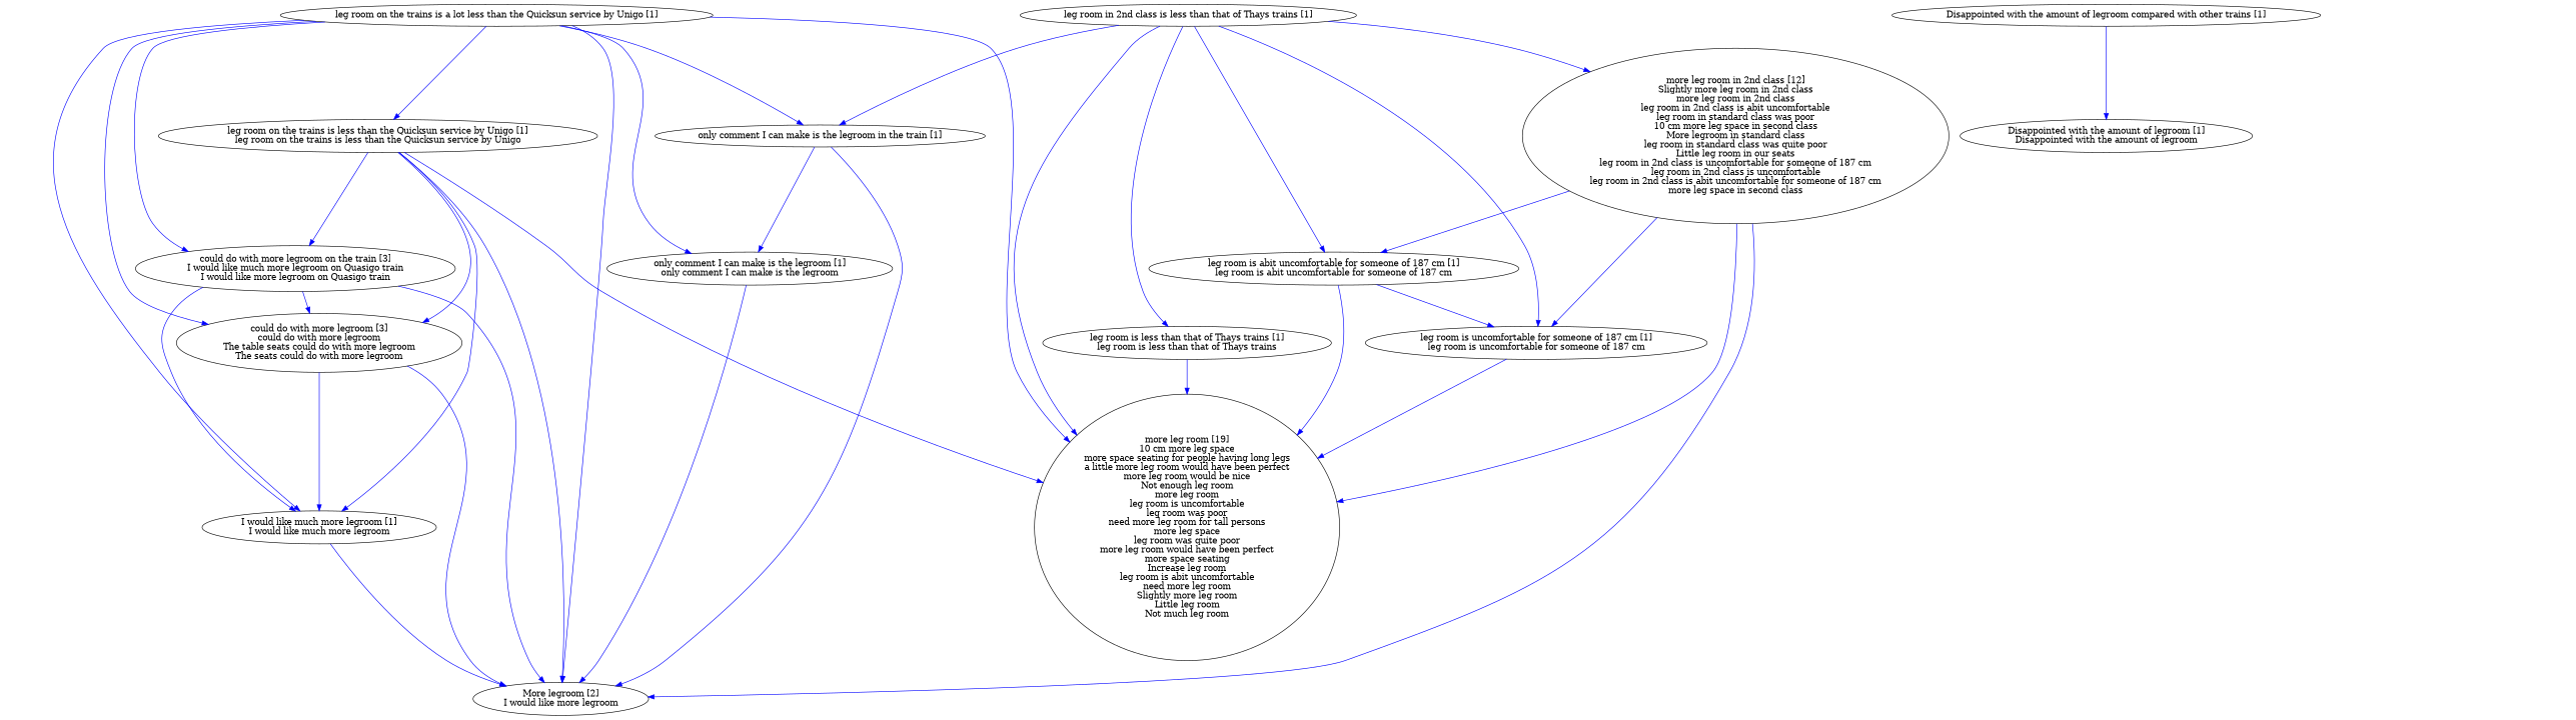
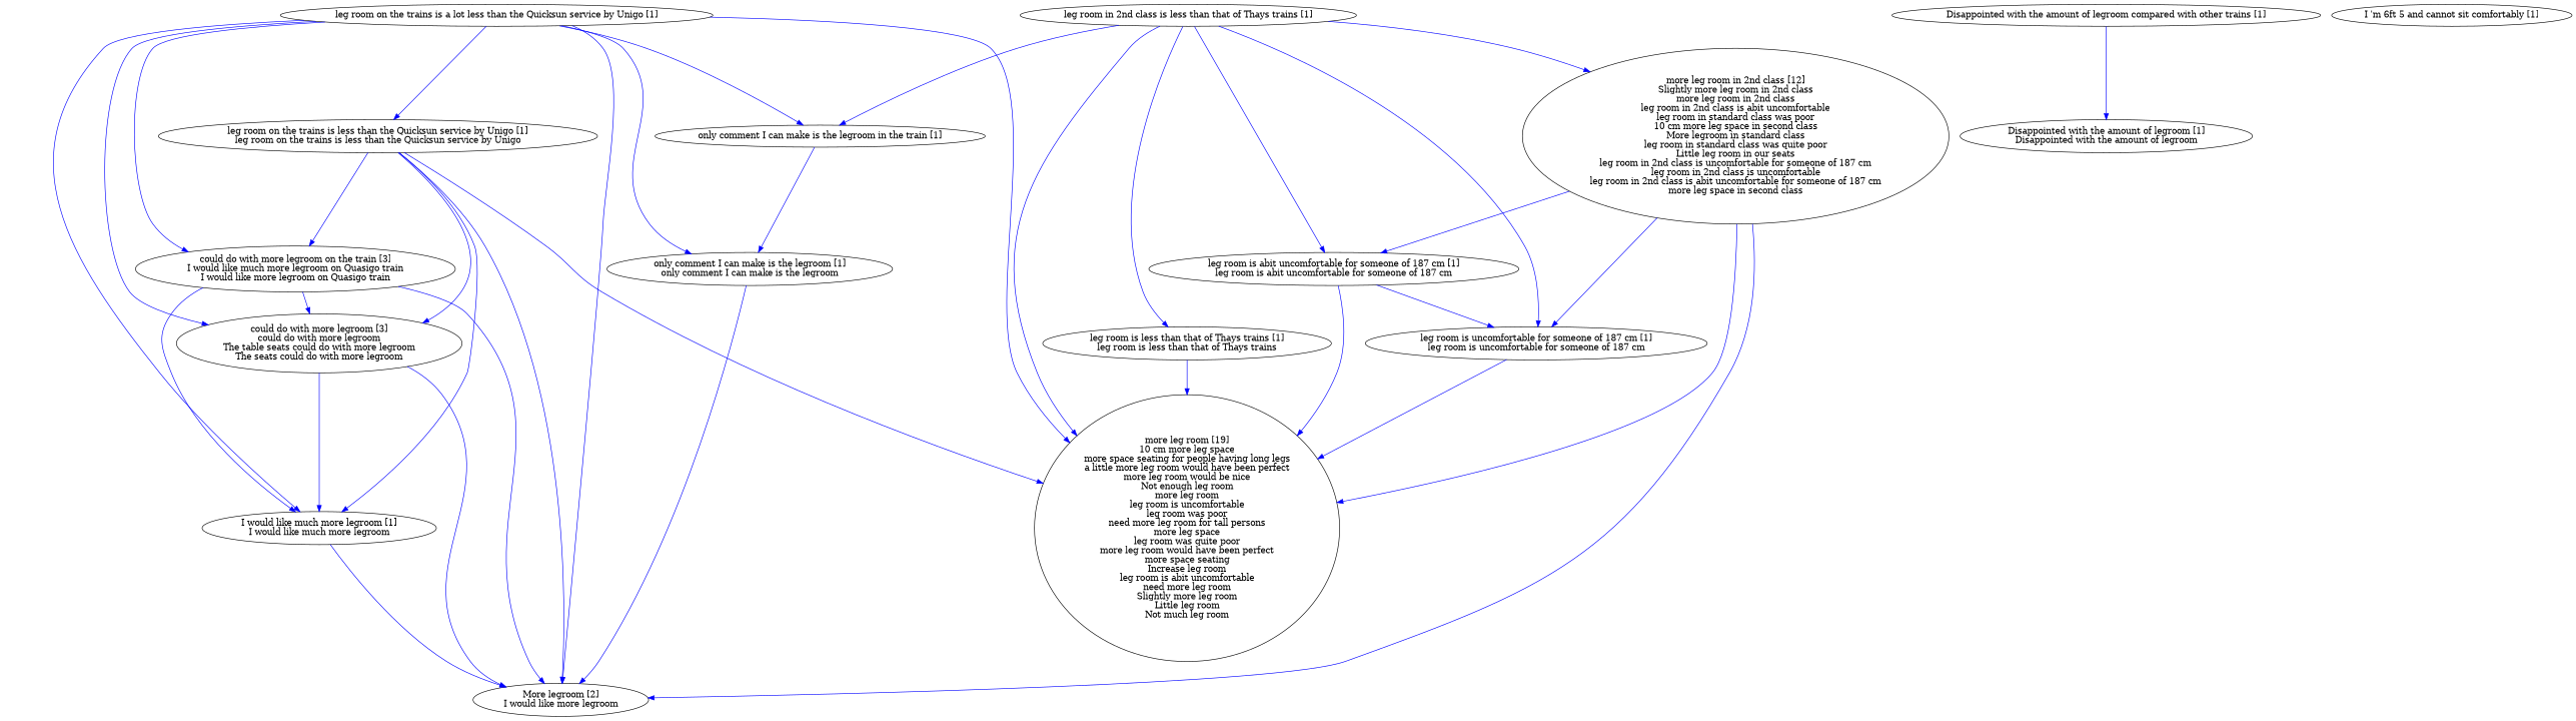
  digraph {
    edge [color=blue]
    "could do with more legroom [3]\ncould do with more legroom\nThe table seats could do with more legroom\nThe seats could do with more legroom"
    "More legroom [2]\nI would like more legroom"
    "I would like much more legroom [1]\nI would like much more legroom"
    "more leg room in 2nd class [12]\nSlightly more leg room in 2nd class\nmore leg room in 2nd class\nleg room in 2nd class is abit uncomfortable\nleg room in standard class was poor\n10 cm more leg space in second class\nMore legroom in standard class\nleg room in standard class was quite poor\nLittle leg room in our seats\nleg room in 2nd class is uncomfortable for someone of 187 cm\nleg room in 2nd class is uncomfortable\nleg room in 2nd class is abit uncomfortable for someone of 187 cm\nmore leg space in second class"
    "more leg room [19]\n10 cm more leg space\nmore space seating for people having long legs\na little more leg room would have been perfect\nmore leg room would be nice\nNot enough leg room\nmore leg room\nleg room is uncomfortable\nleg room was poor\nneed more leg room for tall persons\nmore leg space\nleg room was quite poor\nmore leg room would have been perfect\nmore space seating\nIncrease leg room\nleg room is abit uncomfortable\nneed more leg room\nSlightly more leg room\nLittle leg room\nNot much leg room"
    "leg room is abit uncomfortable for someone of 187 cm [1]\nleg room is abit uncomfortable for someone of 187 cm"
    "leg room is uncomfortable for someone of 187 cm [1]\nleg room is uncomfortable for someone of 187 cm"
    "could do with more legroom on the train [3]\nI would like much more legroom on Quasigo train\nI would like more legroom on Quasigo train"
    "Disappointed with the amount of legroom compared with other trains [1]"
    "Disappointed with the amount of legroom [1]\nDisappointed with the amount of legroom"
+   "I 'm 6ft 5 and cannot sit comfortably [1]"
    "leg room in 2nd class is less than that of Thays trains [1]"
    "leg room is less than that of Thays trains [1]\nleg room is less than that of Thays trains"
    "only comment I can make is the legroom in the train [1]"
    "leg room on the trains is a lot less than the Quicksun service by Unigo [1]"
    "leg room on the trains is less than the Quicksun service by Unigo [1]\nleg room on the trains is less than the Quicksun service by Unigo"
    "only comment I can make is the legroom [1]\nonly comment I can make is the legroom"
    "could do with more legroom [3]\ncould do with more legroom\nThe table seats could do with more legroom\nThe seats could do with more legroom" -> "More legroom [2]\nI would like more legroom"
    "could do with more legroom [3]\ncould do with more legroom\nThe table seats could do with more legroom\nThe seats could do with more legroom" -> "I would like much more legroom [1]\nI would like much more legroom"
    "I would like much more legroom [1]\nI would like much more legroom" -> "More legroom [2]\nI would like more legroom"
    "more leg room in 2nd class [12]\nSlightly more leg room in 2nd class\nmore leg room in 2nd class\nleg room in 2nd class is abit uncomfortable\nleg room in standard class was poor\n10 cm more leg space in second class\nMore legroom in standard class\nleg room in standard class was quite poor\nLittle leg room in our seats\nleg room in 2nd class is uncomfortable for someone of 187 cm\nleg room in 2nd class is uncomfortable\nleg room in 2nd class is abit uncomfortable for someone of 187 cm\nmore leg space in second class" -> "More legroom [2]\nI would like more legroom"
    "more leg room in 2nd class [12]\nSlightly more leg room in 2nd class\nmore leg room in 2nd class\nleg room in 2nd class is abit uncomfortable\nleg room in standard class was poor\n10 cm more leg space in second class\nMore legroom in standard class\nleg room in standard class was quite poor\nLittle leg room in our seats\nleg room in 2nd class is uncomfortable for someone of 187 cm\nleg room in 2nd class is uncomfortable\nleg room in 2nd class is abit uncomfortable for someone of 187 cm\nmore leg space in second class" -> "more leg room [19]\n10 cm more leg space\nmore space seating for people having long legs\na little more leg room would have been perfect\nmore leg room would be nice\nNot enough leg room\nmore leg room\nleg room is uncomfortable\nleg room was poor\nneed more leg room for tall persons\nmore leg space\nleg room was quite poor\nmore leg room would have been perfect\nmore space seating\nIncrease leg room\nleg room is abit uncomfortable\nneed more leg room\nSlightly more leg room\nLittle leg room\nNot much leg room"
    "more leg room in 2nd class [12]\nSlightly more leg room in 2nd class\nmore leg room in 2nd class\nleg room in 2nd class is abit uncomfortable\nleg room in standard class was poor\n10 cm more leg space in second class\nMore legroom in standard class\nleg room in standard class was quite poor\nLittle leg room in our seats\nleg room in 2nd class is uncomfortable for someone of 187 cm\nleg room in 2nd class is uncomfortable\nleg room in 2nd class is abit uncomfortable for someone of 187 cm\nmore leg space in second class" -> "leg room is abit uncomfortable for someone of 187 cm [1]\nleg room is abit uncomfortable for someone of 187 cm"
    "more leg room in 2nd class [12]\nSlightly more leg room in 2nd class\nmore leg room in 2nd class\nleg room in 2nd class is abit uncomfortable\nleg room in standard class was poor\n10 cm more leg space in second class\nMore legroom in standard class\nleg room in standard class was quite poor\nLittle leg room in our seats\nleg room in 2nd class is uncomfortable for someone of 187 cm\nleg room in 2nd class is uncomfortable\nleg room in 2nd class is abit uncomfortable for someone of 187 cm\nmore leg space in second class" -> "leg room is uncomfortable for someone of 187 cm [1]\nleg room is uncomfortable for someone of 187 cm"
    "leg room is abit uncomfortable for someone of 187 cm [1]\nleg room is abit uncomfortable for someone of 187 cm" -> "more leg room [19]\n10 cm more leg space\nmore space seating for people having long legs\na little more leg room would have been perfect\nmore leg room would be nice\nNot enough leg room\nmore leg room\nleg room is uncomfortable\nleg room was poor\nneed more leg room for tall persons\nmore leg space\nleg room was quite poor\nmore leg room would have been perfect\nmore space seating\nIncrease leg room\nleg room is abit uncomfortable\nneed more leg room\nSlightly more leg room\nLittle leg room\nNot much leg room"
    "leg room is abit uncomfortable for someone of 187 cm [1]\nleg room is abit uncomfortable for someone of 187 cm" -> "leg room is uncomfortable for someone of 187 cm [1]\nleg room is uncomfortable for someone of 187 cm"
    "leg room is uncomfortable for someone of 187 cm [1]\nleg room is uncomfortable for someone of 187 cm" -> "more leg room [19]\n10 cm more leg space\nmore space seating for people having long legs\na little more leg room would have been perfect\nmore leg room would be nice\nNot enough leg room\nmore leg room\nleg room is uncomfortable\nleg room was poor\nneed more leg room for tall persons\nmore leg space\nleg room was quite poor\nmore leg room would have been perfect\nmore space seating\nIncrease leg room\nleg room is abit uncomfortable\nneed more leg room\nSlightly more leg room\nLittle leg room\nNot much leg room"
    "could do with more legroom on the train [3]\nI would like much more legroom on Quasigo train\nI would like more legroom on Quasigo train" -> "could do with more legroom [3]\ncould do with more legroom\nThe table seats could do with more legroom\nThe seats could do with more legroom"
    "could do with more legroom on the train [3]\nI would like much more legroom on Quasigo train\nI would like more legroom on Quasigo train" -> "More legroom [2]\nI would like more legroom"
    "could do with more legroom on the train [3]\nI would like much more legroom on Quasigo train\nI would like more legroom on Quasigo train" -> "I would like much more legroom [1]\nI would like much more legroom"
    "Disappointed with the amount of legroom compared with other trains [1]" -> "Disappointed with the amount of legroom [1]\nDisappointed with the amount of legroom"
    "leg room in 2nd class is less than that of Thays trains [1]" -> "more leg room in 2nd class [12]\nSlightly more leg room in 2nd class\nmore leg room in 2nd class\nleg room in 2nd class is abit uncomfortable\nleg room in standard class was poor\n10 cm more leg space in second class\nMore legroom in standard class\nleg room in standard class was quite poor\nLittle leg room in our seats\nleg room in 2nd class is uncomfortable for someone of 187 cm\nleg room in 2nd class is uncomfortable\nleg room in 2nd class is abit uncomfortable for someone of 187 cm\nmore leg space in second class"
    "leg room in 2nd class is less than that of Thays trains [1]" -> "more leg room [19]\n10 cm more leg space\nmore space seating for people having long legs\na little more leg room would have been perfect\nmore leg room would be nice\nNot enough leg room\nmore leg room\nleg room is uncomfortable\nleg room was poor\nneed more leg room for tall persons\nmore leg space\nleg room was quite poor\nmore leg room would have been perfect\nmore space seating\nIncrease leg room\nleg room is abit uncomfortable\nneed more leg room\nSlightly more leg room\nLittle leg room\nNot much leg room"
    "leg room in 2nd class is less than that of Thays trains [1]" -> "leg room is abit uncomfortable for someone of 187 cm [1]\nleg room is abit uncomfortable for someone of 187 cm"
    "leg room in 2nd class is less than that of Thays trains [1]" -> "leg room is uncomfortable for someone of 187 cm [1]\nleg room is uncomfortable for someone of 187 cm"
    "leg room in 2nd class is less than that of Thays trains [1]" -> "leg room is less than that of Thays trains [1]\nleg room is less than that of Thays trains"
    "leg room in 2nd class is less than that of Thays trains [1]" -> "only comment I can make is the legroom in the train [1]"
    "leg room is less than that of Thays trains [1]\nleg room is less than that of Thays trains" -> "more leg room [19]\n10 cm more leg space\nmore space seating for people having long legs\na little more leg room would have been perfect\nmore leg room would be nice\nNot enough leg room\nmore leg room\nleg room is uncomfortable\nleg room was poor\nneed more leg room for tall persons\nmore leg space\nleg room was quite poor\nmore leg room would have been perfect\nmore space seating\nIncrease leg room\nleg room is abit uncomfortable\nneed more leg room\nSlightly more leg room\nLittle leg room\nNot much leg room"
-   "only comment I can make is the legroom in the train [1]" -> "More legroom [2]\nI would like more legroom"
    "only comment I can make is the legroom in the train [1]" -> "only comment I can make is the legroom [1]\nonly comment I can make is the legroom"
    "leg room on the trains is a lot less than the Quicksun service by Unigo [1]" -> "could do with more legroom [3]\ncould do with more legroom\nThe table seats could do with more legroom\nThe seats could do with more legroom"
    "leg room on the trains is a lot less than the Quicksun service by Unigo [1]" -> "More legroom [2]\nI would like more legroom"
    "leg room on the trains is a lot less than the Quicksun service by Unigo [1]" -> "I would like much more legroom [1]\nI would like much more legroom"
    "leg room on the trains is a lot less than the Quicksun service by Unigo [1]" -> "more leg room [19]\n10 cm more leg space\nmore space seating for people having long legs\na little more leg room would have been perfect\nmore leg room would be nice\nNot enough leg room\nmore leg room\nleg room is uncomfortable\nleg room was poor\nneed more leg room for tall persons\nmore leg space\nleg room was quite poor\nmore leg room would have been perfect\nmore space seating\nIncrease leg room\nleg room is abit uncomfortable\nneed more leg room\nSlightly more leg room\nLittle leg room\nNot much leg room"
    "leg room on the trains is a lot less than the Quicksun service by Unigo [1]" -> "could do with more legroom on the train [3]\nI would like much more legroom on Quasigo train\nI would like more legroom on Quasigo train"
    "leg room on the trains is a lot less than the Quicksun service by Unigo [1]" -> "only comment I can make is the legroom in the train [1]"
    "leg room on the trains is a lot less than the Quicksun service by Unigo [1]" -> "leg room on the trains is less than the Quicksun service by Unigo [1]\nleg room on the trains is less than the Quicksun service by Unigo"
    "leg room on the trains is a lot less than the Quicksun service by Unigo [1]" -> "only comment I can make is the legroom [1]\nonly comment I can make is the legroom"
    "leg room on the trains is less than the Quicksun service by Unigo [1]\nleg room on the trains is less than the Quicksun service by Unigo" -> "could do with more legroom [3]\ncould do with more legroom\nThe table seats could do with more legroom\nThe seats could do with more legroom"
    "leg room on the trains is less than the Quicksun service by Unigo [1]\nleg room on the trains is less than the Quicksun service by Unigo" -> "More legroom [2]\nI would like more legroom"
    "leg room on the trains is less than the Quicksun service by Unigo [1]\nleg room on the trains is less than the Quicksun service by Unigo" -> "I would like much more legroom [1]\nI would like much more legroom"
    "leg room on the trains is less than the Quicksun service by Unigo [1]\nleg room on the trains is less than the Quicksun service by Unigo" -> "more leg room [19]\n10 cm more leg space\nmore space seating for people having long legs\na little more leg room would have been perfect\nmore leg room would be nice\nNot enough leg room\nmore leg room\nleg room is uncomfortable\nleg room was poor\nneed more leg room for tall persons\nmore leg space\nleg room was quite poor\nmore leg room would have been perfect\nmore space seating\nIncrease leg room\nleg room is abit uncomfortable\nneed more leg room\nSlightly more leg room\nLittle leg room\nNot much leg room"
    "leg room on the trains is less than the Quicksun service by Unigo [1]\nleg room on the trains is less than the Quicksun service by Unigo" -> "could do with more legroom on the train [3]\nI would like much more legroom on Quasigo train\nI would like more legroom on Quasigo train"
    "only comment I can make is the legroom [1]\nonly comment I can make is the legroom" -> "More legroom [2]\nI would like more legroom"
  }
